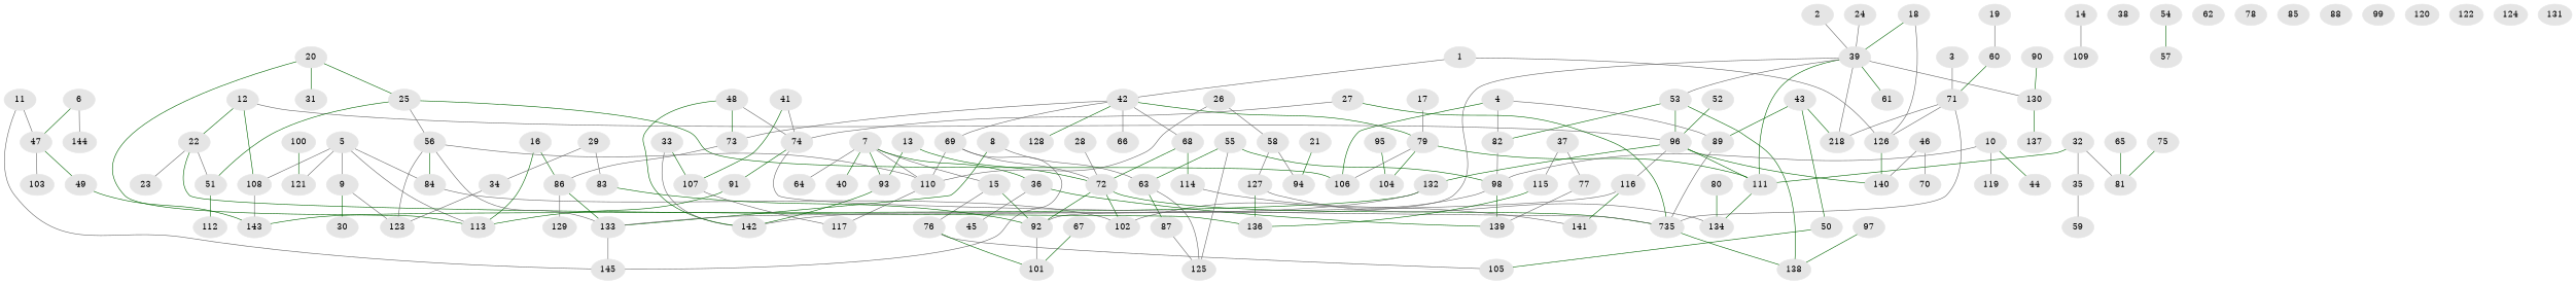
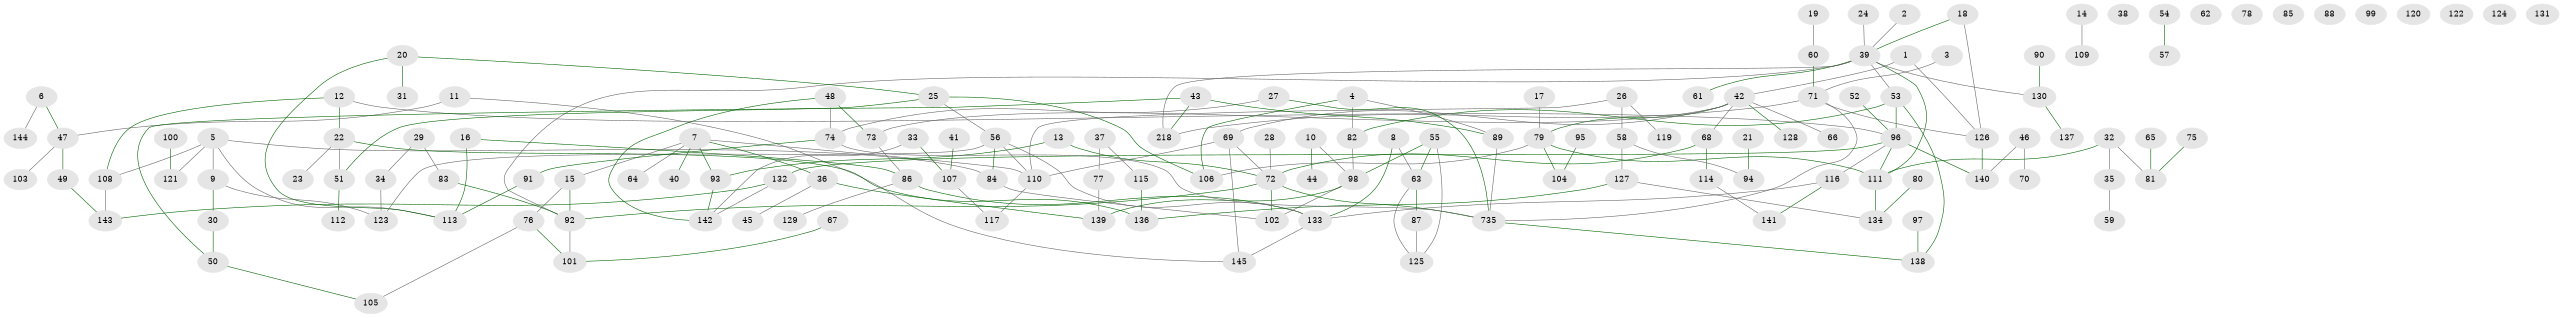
  graph {
    node [color=gray90 style=filled]
    edge [color=gray40]
    1
    42
    126
    79
    66
    68
    69
    73
    128
    140
    2
    39
    92
    111
    53
    61
    n17 [label=218]
    130
    3
    71
    n21 [label=735]
    4
    82
    89
    106
    98
    5
    9
    84
    108
    113
    121
    30
    123
    102
    143
    6
    47
    144
    49
    103
    7
    15
    36
    40
    64
    93
    110
    76
    45
    139
    142
    117
    8
    63
    133
    125
    87
    145
    50
    10
    44
    11
    12
    22
    96
    23
    51
    136
    116
    132
    13
    72
    14
    109
    105
    101
    16
    86
    129
    17
    104
    18
    19
    60
    20
    25
    31
    56
    21
    94
    112
    24
    26
    58
    119
    127
    27
    74
    91
    138
    28
    29
    34
    83
    32
    35
    81
    59
    134
    33
    107
    37
    77
    115
    38
    137
    41
    114
    43
    46
    70
    48
    52
    54
    57
    55
    62
    65
    67
    141
    75
    78
    80
    85
    88
    90
    95
    97
    99
    100
    120
    122
    124
    131
    1 -- 42
    1 -- 126
    42 -- 79 [color=darkgreen]
    42 -- 66
    42 -- 68
    42 -- 69
    42 -- 73
    42 -- 128 [color=darkgreen]
    126 -- 140 [color=darkgreen]
    79 -- 111 [color=darkgreen]
    79 -- 106
    79 -- 104 [color=darkgreen]
    68 -- 72 [color=darkgreen]
    68 -- 114 [color=darkgreen]
    69 -- 110
    69 -- 145
    69 -- 72
    73 -- 86
    2 -- 39
    39 -- 92
    39 -- 111 [color=darkgreen]
    39 -- 53
    39 -- 61 [color=darkgreen]
    39 -- n17
    39 -- 130
    92 -- 101
    111 -- 134 [color=darkgreen]
    53 -- 82 [color=darkgreen]
    53 -- 96 [color=darkgreen]
    53 -- 138 [color=darkgreen]
    130 -- 137 [color=darkgreen]
    3 -- 71
    71 -- 126
    71 -- n17
    71 -- n21
    n21 -- 138 [color=darkgreen]
    4 -- 82
    4 -- 89
    4 -- 106 [color=darkgreen]
    82 -- 98
    89 -- n21
    98 -- 102
    98 -- 139 [color=darkgreen]
    5 -- 9
    5 -- 84
    5 -- 108
    5 -- 113
    5 -- 121
    9 -- 30 [color=darkgreen]
    9 -- 123
    84 -- 102
    108 -- 143
+   30 -- 50 [color=darkgreen]
    6 -- 47 [color=darkgreen]
    6 -- 144
    47 -- 49 [color=darkgreen]
    47 -- 103
    49 -- 143 [color=darkgreen]
    7 -- 15
    7 -- 36 [color=darkgreen]
    7 -- 40 [color=darkgreen]
    7 -- 64
    7 -- 93 [color=darkgreen]
    7 -- 110
    15 -- 92 [color=darkgreen]
    15 -- 76
    36 -- 45
    36 -- 139 [color=darkgreen]
    93 -- 142 [color=darkgreen]
    110 -- 117
    76 -- 105
    76 -- 101 [color=darkgreen]
    8 -- 63
    8 -- 133 [color=darkgreen]
    63 -- 125
    63 -- 87 [color=darkgreen]
    133 -- 145
    87 -- 125
    50 -- 105 [color=darkgreen]
    10 -- 98
    10 -- 44 [color=darkgreen]
    11 -- 47
    11 -- 145
    12 -- 108 [color=darkgreen]
    12 -- 22 [color=darkgreen]
    12 -- 96
    22 -- 23
    22 -- 51
    22 -- 136 [color=darkgreen]
    96 -- 140 [color=darkgreen]
    96 -- 111 [color=darkgreen]
    96 -- 116
    96 -- 132 [color=darkgreen]
    51 -- 112 [color=darkgreen]
    116 -- 133
    116 -- 141 [color=darkgreen]
    132 -- 143 [color=darkgreen]
    132 -- 142
    13 -- 93 [color=darkgreen]
    13 -- 72 [color=darkgreen]
    72 -- 92 [color=darkgreen]
    72 -- n21 [color=darkgreen]
    72 -- 102 [color=darkgreen]
    14 -- 109
    16 -- 113 [color=darkgreen]
    16 -- 86 [color=darkgreen]
    86 -- 133 [color=darkgreen]
    86 -- 129
    17 -- 79
    18 -- 126
    18 -- 39 [color=darkgreen]
    19 -- 60
    60 -- 71 [color=darkgreen]
    20 -- 113 [color=darkgreen]
    20 -- 25 [color=darkgreen]
    20 -- 31 [color=darkgreen]
    25 -- 106 [color=darkgreen]
    25 -- 51 [color=darkgreen]
    25 -- 56
    56 -- 84 [color=darkgreen]
    56 -- 123
    56 -- 110
    56 -- 133
    21 -- 94 [color=darkgreen]
    24 -- 39
    26 -- 110
    26 -- 58
-   10 -- 119
+   26 -- 119
    58 -- 94
    58 -- 127
    127 -- 136 [color=darkgreen]
    127 -- 134
    27 -- n21 [color=darkgreen]
    27 -- 74
    74 -- n21
    74 -- 91 [color=darkgreen]
    91 -- 113 [color=darkgreen]
    28 -- 72
    29 -- 34
    29 -- 83
    34 -- 123
    83 -- 92 [color=darkgreen]
    32 -- 111 [color=darkgreen]
    32 -- 35
    32 -- 81
    35 -- 59
    33 -- 142
    33 -- 107 [color=darkgreen]
    107 -- 117
    37 -- 77
    37 -- 115
    77 -- 139
    115 -- 136 [color=darkgreen]
-   41 -- 74
    41 -- 107 [color=darkgreen]
    114 -- 141
    43 -- n17 [color=darkgreen]
    43 -- 89 [color=darkgreen]
    43 -- 50 [color=darkgreen]
    46 -- 140
    46 -- 70
    48 -- 73 [color=darkgreen]
    48 -- 142 [color=darkgreen]
    48 -- 74
    52 -- 96 [color=darkgreen]
    54 -- 57 [color=darkgreen]
    55 -- 98 [color=darkgreen]
    55 -- 63 [color=darkgreen]
    55 -- 125
    65 -- 81 [color=darkgreen]
    67 -- 101 [color=darkgreen]
    75 -- 81 [color=darkgreen]
    80 -- 134 [color=darkgreen]
    90 -- 130 [color=darkgreen]
    95 -- 104 [color=darkgreen]
    97 -- 138 [color=darkgreen]
    100 -- 121 [color=darkgreen]
  }
